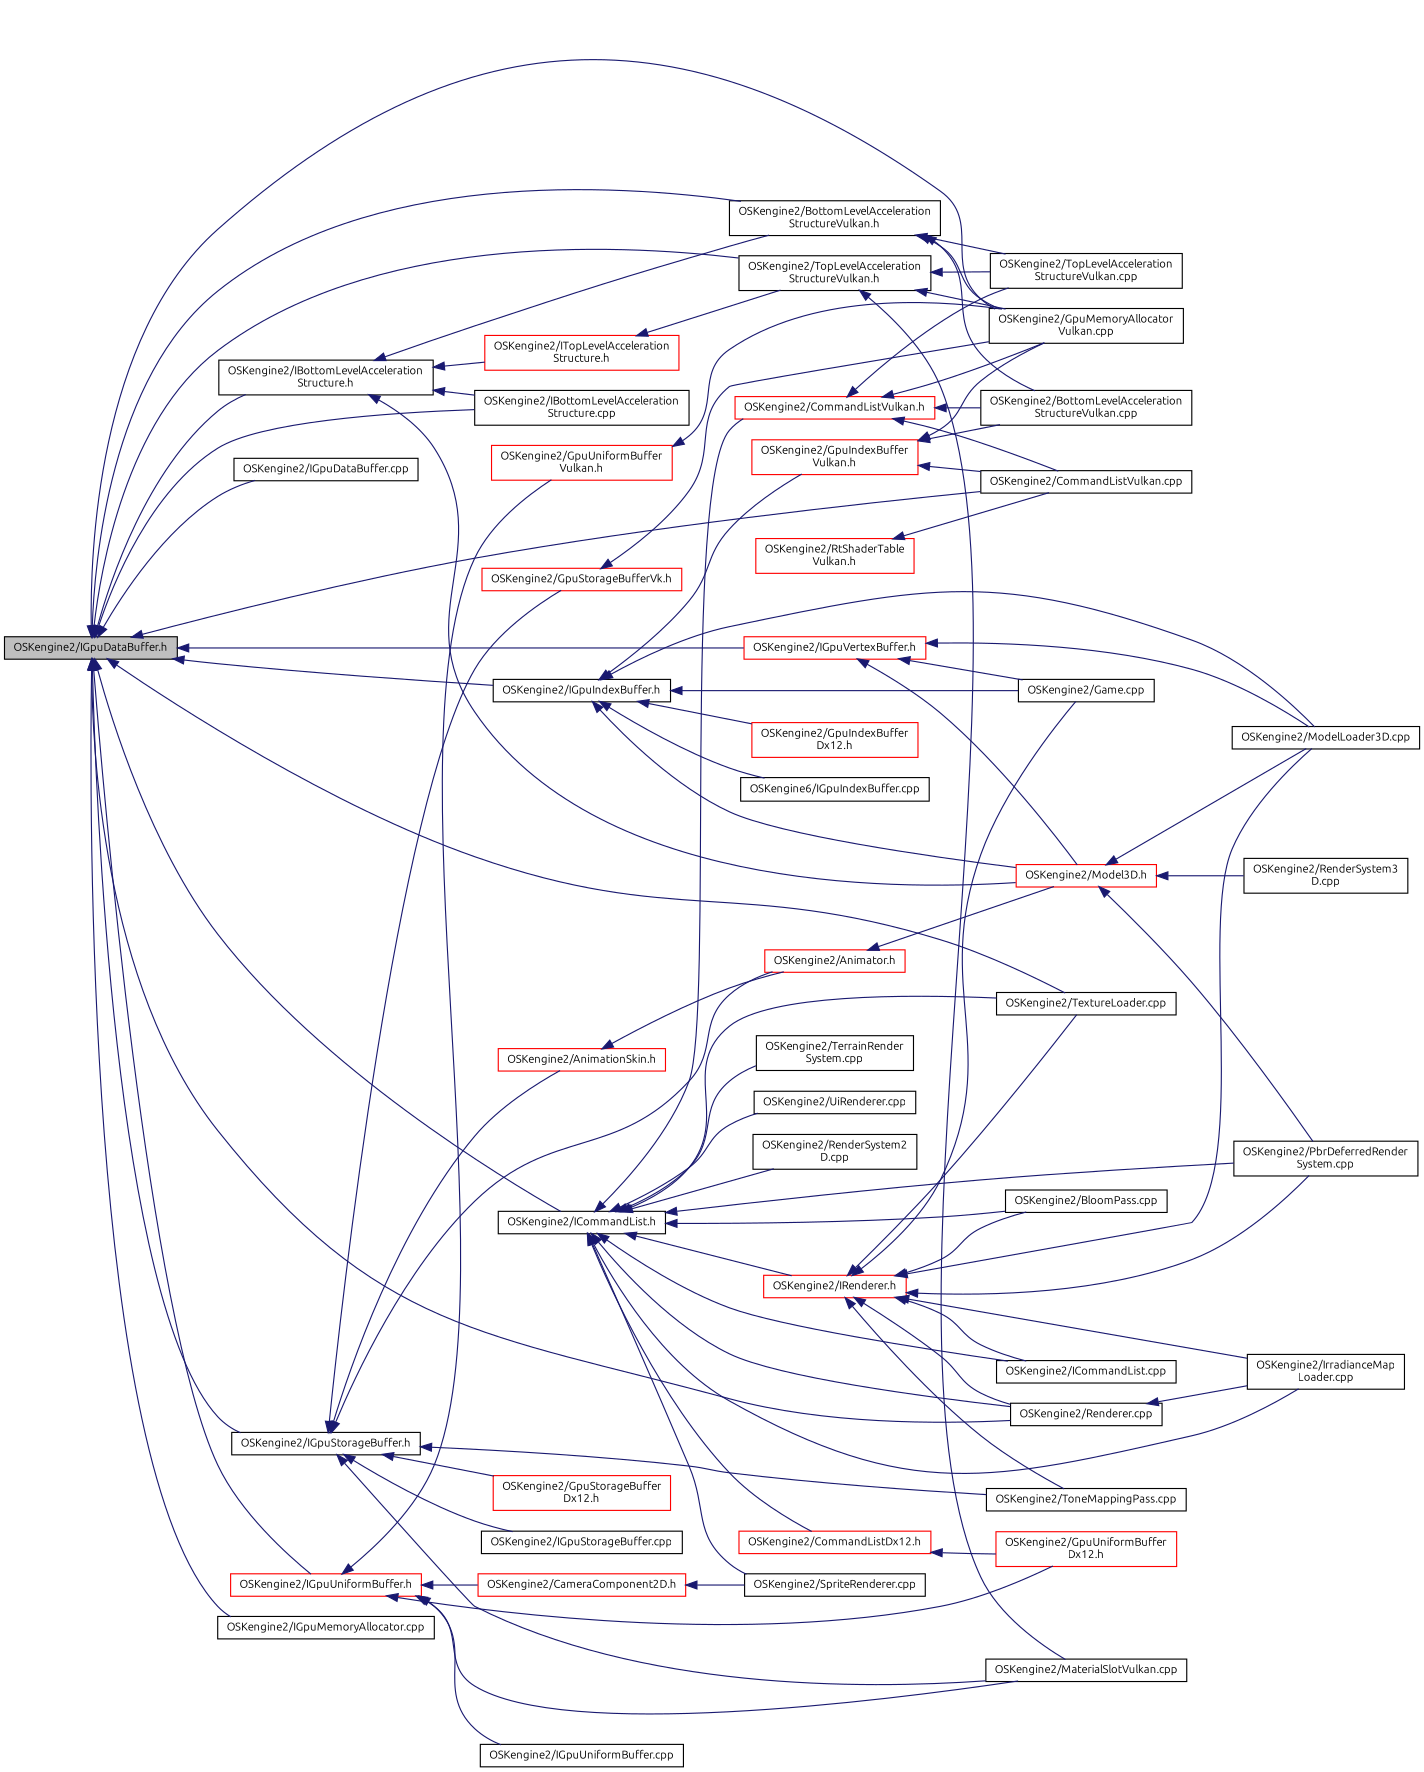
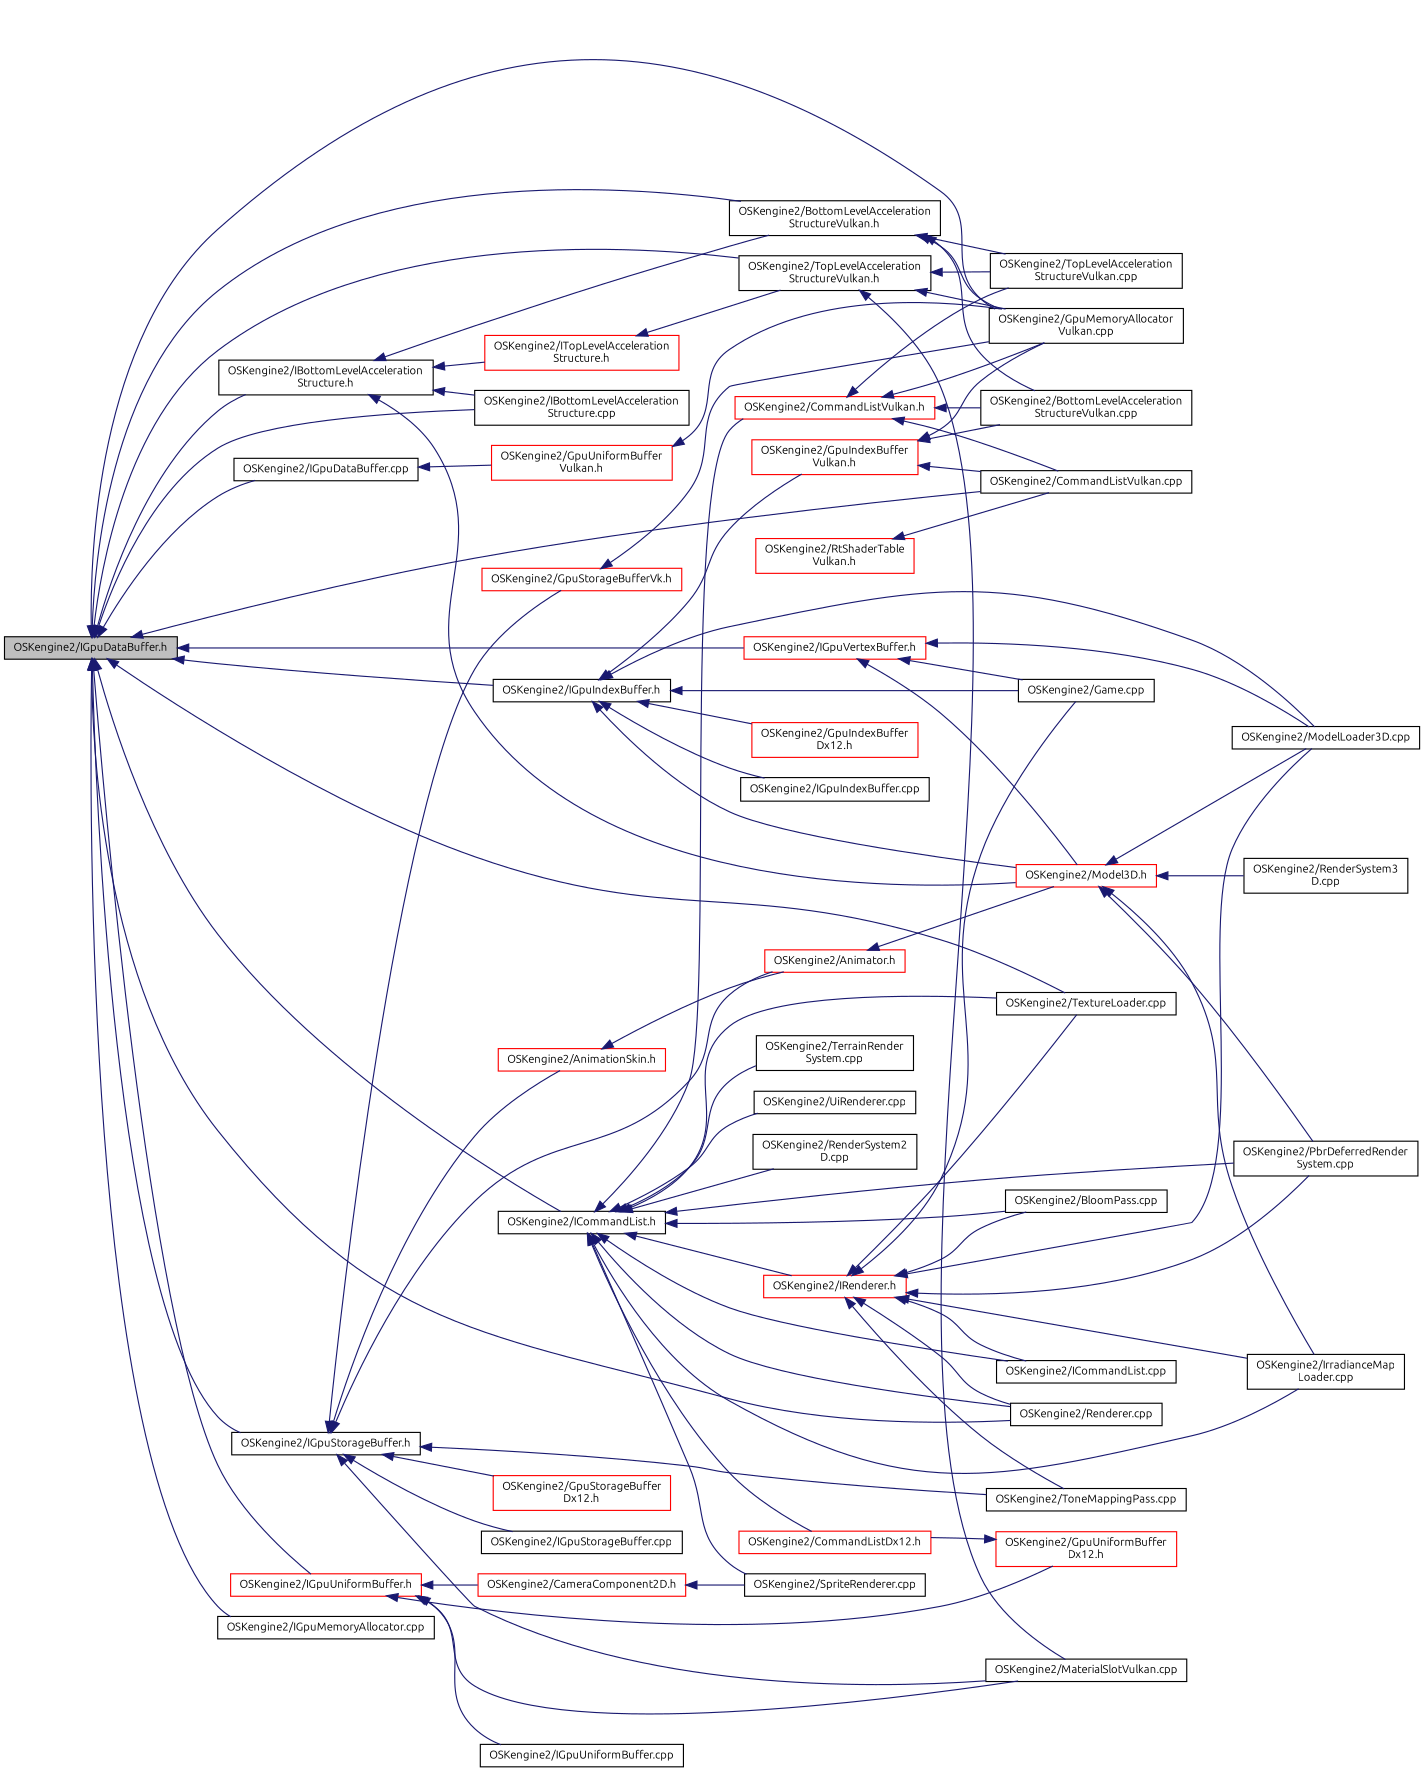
  digraph {
    fontname=Ubuntu
    rankdir=LR
    node [color=black fillcolor=white fontname=Ubuntu fontsize=10 shape=record style=filled]
    edge [color=midnightblue dir=back fontname=Ubuntu fontsize=10 labelfontname=Helvetica labelfontsize=10 style=solid]
    n1 [fillcolor=grey75 fontcolor=black height=0.2 label="OSKengine2/IGpuDataBuffer.h" width=0.4]
    n2 [height=0.2 label="OSKengine2/BottomLevelAcceleration\lStructureVulkan.h" width=0.4]
    n3 [height=0.2 label="OSKengine2/GpuMemoryAllocator\lVulkan.cpp" width=0.4]
    n4 [height=0.2 label="OSKengine2/CommandListVulkan.cpp" width=0.4]
    n5 [height=0.2 label="OSKengine2/IBottomLevelAcceleration\lStructure.h" width=0.4]
    n6 [height=0.2 label="OSKengine2/TopLevelAcceleration\lStructureVulkan.h" width=0.4]
    n7 [height=0.2 label="OSKengine2/ICommandList.h" width=0.4]
    n8 [height=0.2 label="OSKengine2/Renderer.cpp" width=0.4]
    n9 [height=0.2 label="OSKengine2/TextureLoader.cpp" width=0.4]
    n10 [height=0.2 label="OSKengine2/IGpuDataBuffer.cpp" width=0.4]
    n11 [height=0.2 label="OSKengine2/IGpuIndexBuffer.h" width=0.4]
    n12 [height=0.2 label="OSKengine2/IGpuMemoryAllocator.cpp" width=0.4]
    n13 [height=0.2 label="OSKengine2/IGpuStorageBuffer.h" width=0.4]
    n14 [color=red height=0.2 label="OSKengine2/IGpuUniformBuffer.h" width=0.4]
    n15 [color=red height=0.2 label="OSKengine2/IGpuVertexBuffer.h" width=0.4]
    n16 [height=0.2 label="OSKengine2/IBottomLevelAcceleration\lStructure.cpp" width=0.4]
    n17 [height=0.2 label="OSKengine2/BottomLevelAcceleration\lStructureVulkan.cpp" width=0.4]
    n18 [height=0.2 label="OSKengine2/TopLevelAcceleration\lStructureVulkan.cpp" width=0.4]
    n19 [color=red height=0.2 label="OSKengine2/ITopLevelAcceleration\lStructure.h" width=0.4]
    n20 [color=red height=0.2 label="OSKengine2/Model3D.h" width=0.4]
    n21 [height=0.2 label="OSKengine2/MaterialSlotVulkan.cpp" width=0.4]
    n22 [height=0.2 label="OSKengine2/IrradianceMap\lLoader.cpp" width=0.4]
    n23 [height=0.2 label="OSKengine2/PbrDeferredRender\lSystem.cpp" width=0.4]
    n24 [height=0.2 label="OSKengine2/BloomPass.cpp" width=0.4]
    n25 [color=red height=0.2 label="OSKengine2/CommandListDx12.h" width=0.4]
    n26 [color=red height=0.2 label="OSKengine2/CommandListVulkan.h" width=0.4]
    n27 [height=0.2 label="OSKengine2/ICommandList.cpp" width=0.4]
    n28 [color=red height=0.2 label="OSKengine2/IRenderer.h" width=0.4]
    n29 [height=0.2 label="OSKengine2/RenderSystem2\lD.cpp" width=0.4]
    n30 [height=0.2 label="OSKengine2/SpriteRenderer.cpp" width=0.4]
    n31 [height=0.2 label="OSKengine2/TerrainRender\lSystem.cpp" width=0.4]
    n32 [height=0.2 label="OSKengine2/UiRenderer.cpp" width=0.4]
    n33 [height=0.2 label="OSKengine2/ModelLoader3D.cpp" width=0.4]
    n34 [height=0.2 label="OSKengine2/Game.cpp" width=0.4]
    n35 [color=red height=0.2 label="OSKengine2/GpuIndexBuffer\lDx12.h" width=0.4]
    n36 [color=red height=0.2 label="OSKengine2/GpuIndexBuffer\lVulkan.h" width=0.4]
-   n37 [height=0.2 label="OSKengine6/IGpuIndexBuffer.cpp" width=0.4]
+   n37 [height=0.2 label="OSKengine2/IGpuIndexBuffer.cpp" width=0.4]
    n38 [height=0.2 label="OSKengine2/ToneMappingPass.cpp" width=0.4]
    n39 [color=red height=0.2 label="OSKengine2/AnimationSkin.h" width=0.4]
    n40 [color=red height=0.2 label="OSKengine2/Animator.h" width=0.4]
    n41 [color=red height=0.2 label="OSKengine2/GpuStorageBuffer\lDx12.h" width=0.4]
    n42 [color=red height=0.2 label="OSKengine2/GpuStorageBufferVk.h" width=0.4]
    n43 [height=0.2 label="OSKengine2/IGpuStorageBuffer.cpp" width=0.4]
    n44 [color=red height=0.2 label="OSKengine2/CameraComponent2D.h" width=0.4]
    n45 [color=red height=0.2 label="OSKengine2/GpuUniformBuffer\lDx12.h" width=0.4]
    n46 [color=red height=0.2 label="OSKengine2/GpuUniformBuffer\lVulkan.h" width=0.4]
    n47 [height=0.2 label="OSKengine2/IGpuUniformBuffer.cpp" width=0.4]
    n48 [color=red height=0.2 label="OSKengine2/RtShaderTable\lVulkan.h" width=0.4]
    n49 [height=0.2 label="OSKengine2/RenderSystem3\lD.cpp" width=0.4]
    n1 -> n2
    n1 -> n3
    n1 -> n4
    n1 -> n5
    n1 -> n6
    n1 -> n7
    n1 -> n8
    n1 -> n9
    n1 -> n10
    n1 -> n11
    n1 -> n12
    n1 -> n13
    n1 -> n14
    n1 -> n15
    n1 -> n16
    n2 -> n3
    n2 -> n17
    n2 -> n18
    n5 -> n2
    n5 -> n16
    n5 -> n19
    n5 -> n20
    n6 -> n3
    n6 -> n18
    n6 -> n21
    n7 -> n8
    n7 -> n9
    n7 -> n22
    n7 -> n23
    n7 -> n24
    n7 -> n25
    n7 -> n26
    n7 -> n27
    n7 -> n28
    n7 -> n29
    n7 -> n30
    n7 -> n31
    n7 -> n32
    n11 -> n20
    n11 -> n33
    n11 -> n34
    n11 -> n35
    n11 -> n36
    n11 -> n37
    n13 -> n21
    n13 -> n38
    n13 -> n39
    n13 -> n40
    n13 -> n41
    n13 -> n42
    n13 -> n43
    n14 -> n21
    n14 -> n44
    n14 -> n45
-   n14 -> n46
+   n10 -> n46
    n14 -> n47
    n15 -> n20
    n15 -> n33
    n15 -> n34
    n19 -> n6
-   n8 -> n22
+   n20 -> n22
    n20 -> n23
    n20 -> n33
    n20 -> n49
    n26 -> n3
    n26 -> n4
    n26 -> n17
    n26 -> n18
    n28 -> n8
    n28 -> n9
    n28 -> n22
    n28 -> n23
    n28 -> n24
    n28 -> n27
    n28 -> n33
    n28 -> n34
    n28 -> n38
    n36 -> n3
    n36 -> n4
    n36 -> n17
    n39 -> n40
    n40 -> n20
    n42 -> n3
    n44 -> n30
-   n25 -> n45
+   n45 -> n25
    n46 -> n3
    n48 -> n4
  }
